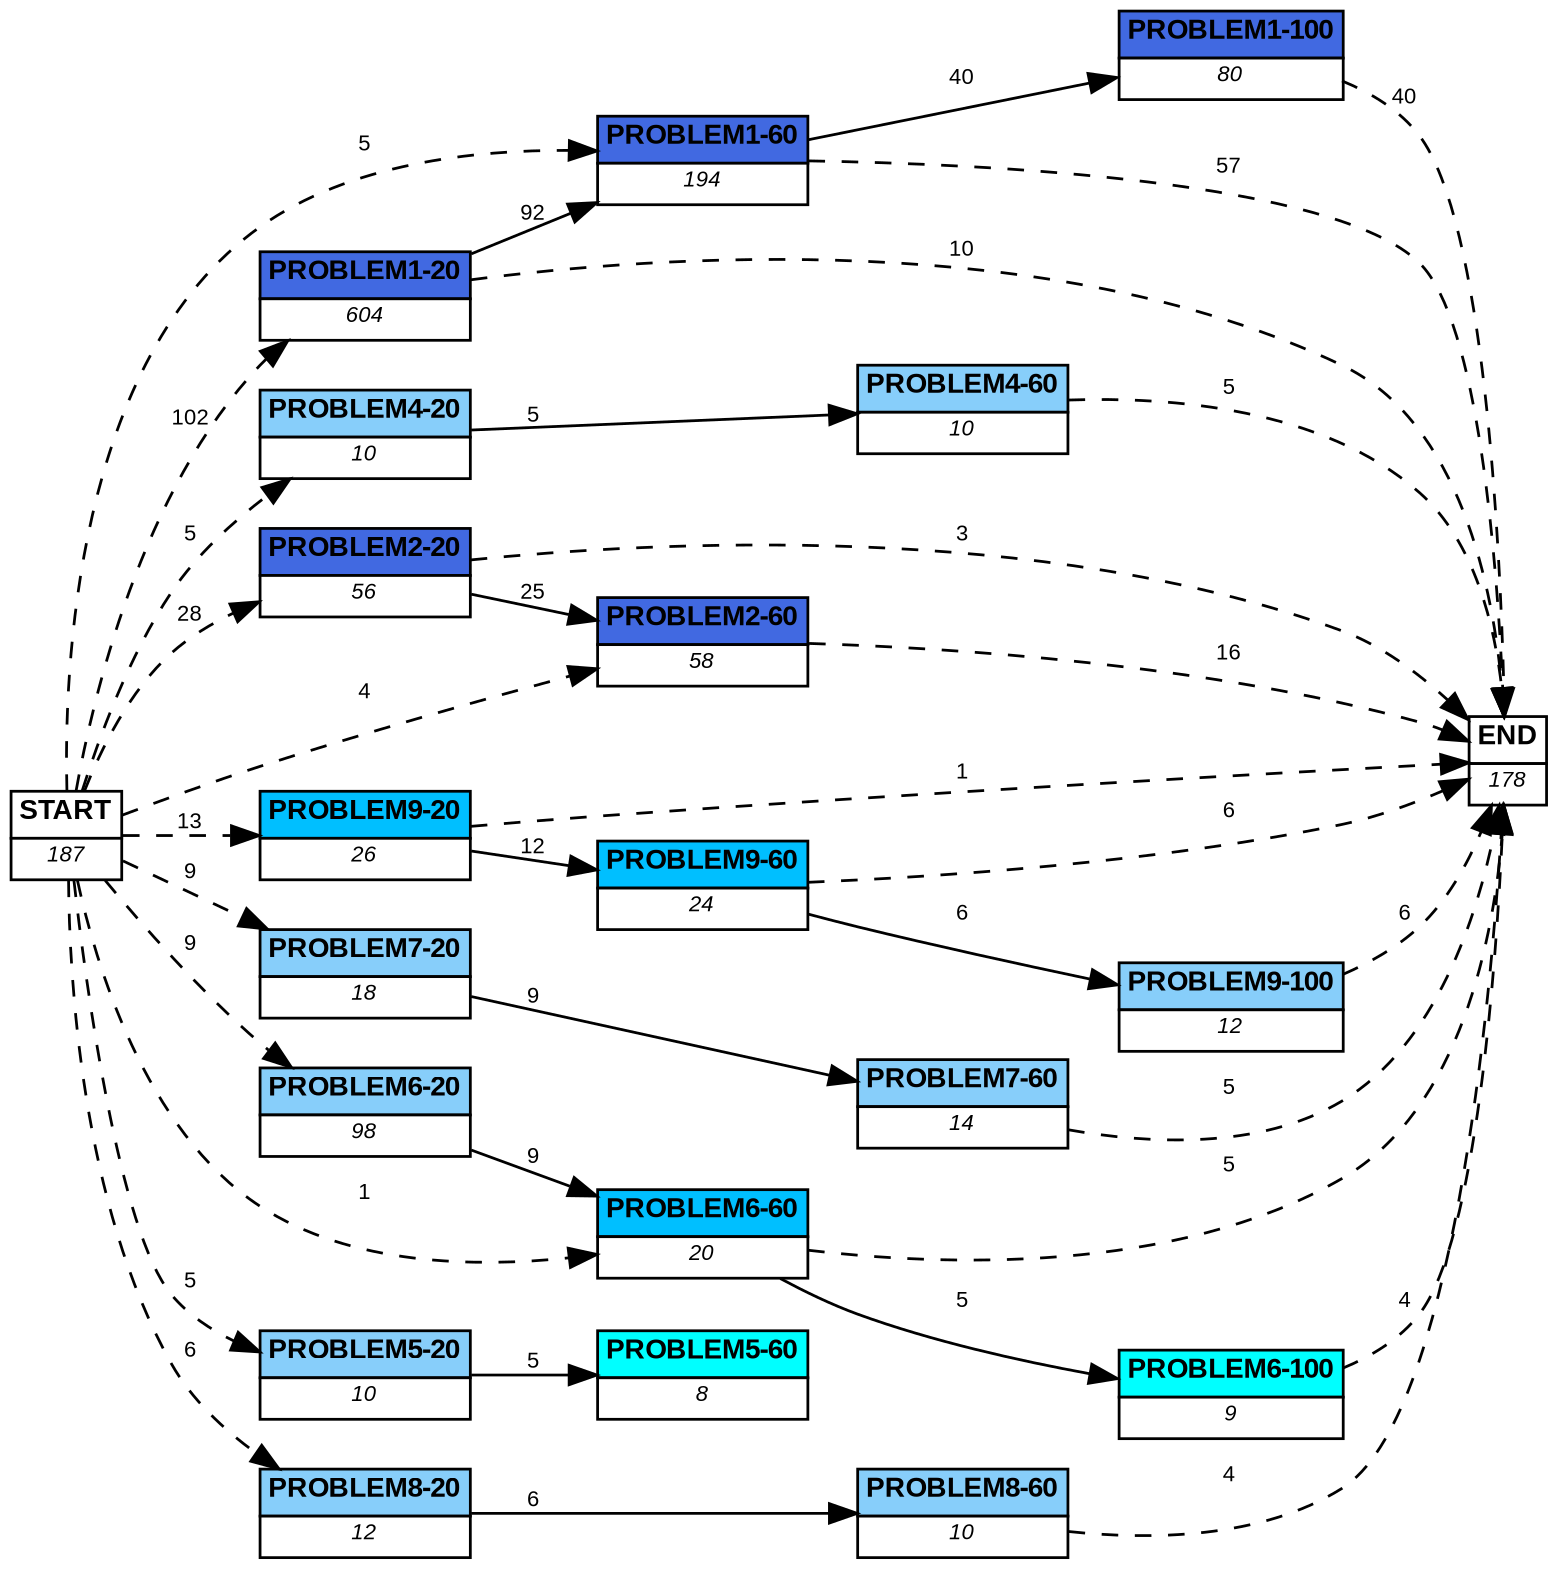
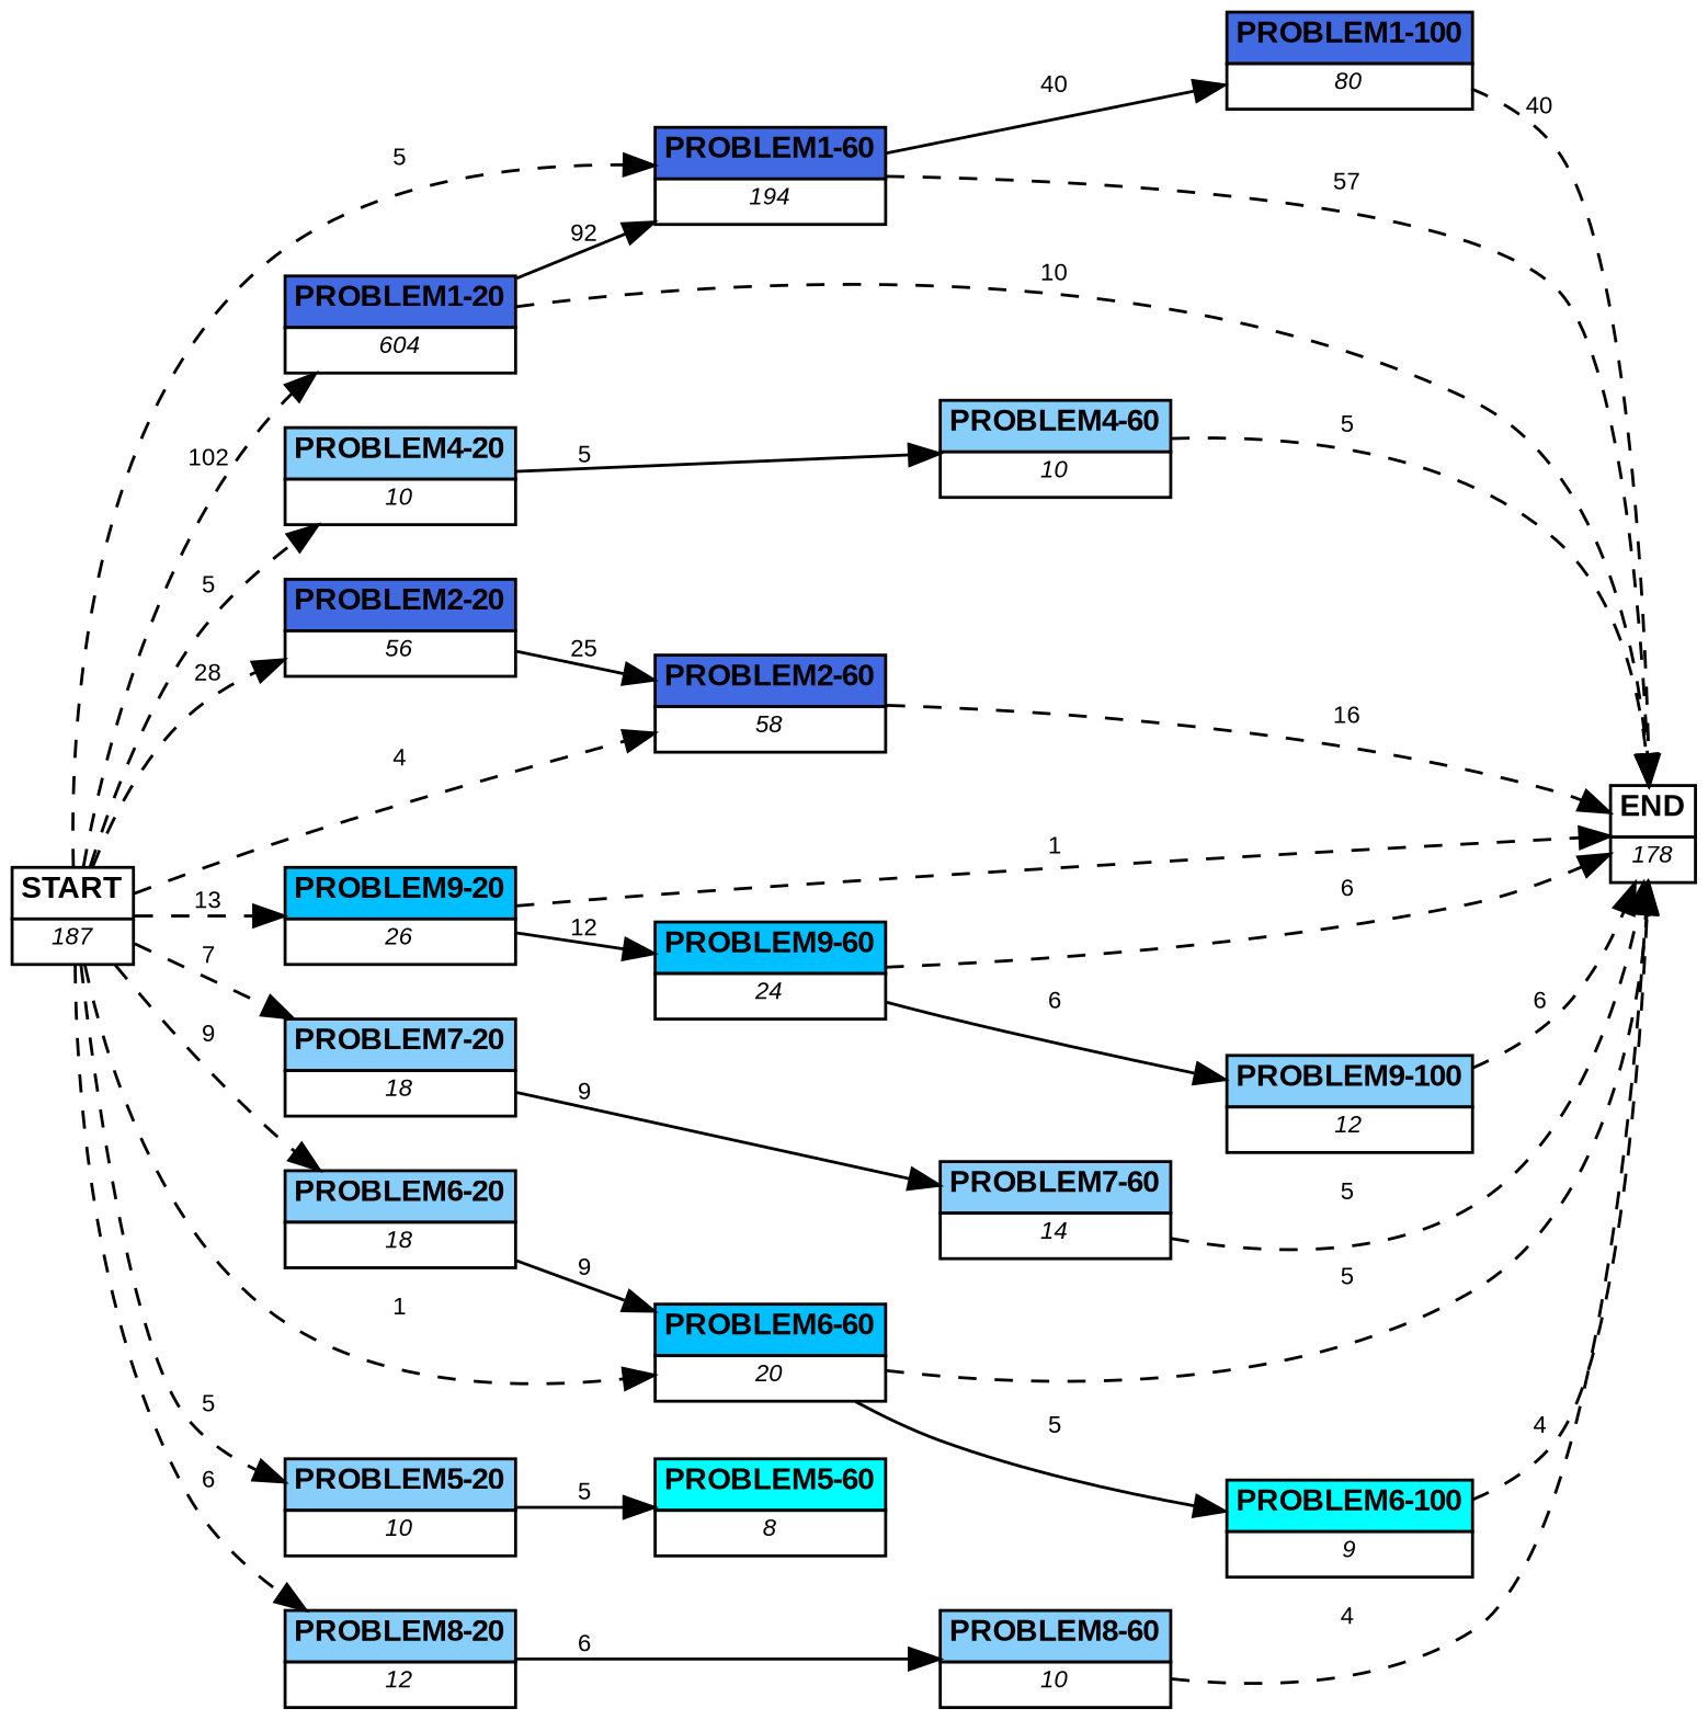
  digraph {
    fontname="Liberation Sans"
    rankdir=LR
    node [fontname="Liberation Sans" shape=plain]
    edge [fontname="Liberation Sans" fontsize=8 labelfloat=false style=dashed]
    n1 [label=<<table border="0" cellborder="1" cellspacing="0"><tr><td bgcolor="royalblue"><FONT face="Arial" POINT-SIZE="10"><b>PROBLEM1-60</b></FONT></td></tr><tr><td bgcolor="white"><FONT face="Arial" POINT-SIZE="8"><i>194</i></FONT></td></tr></table>>]
    n2 [label=<<table border="0" cellborder="1" cellspacing="0"><tr><td bgcolor="royalblue"><FONT face="Arial" POINT-SIZE="10"><b>PROBLEM1-100</b></FONT></td></tr><tr><td bgcolor="white"><FONT face="Arial" POINT-SIZE="8"><i>80</i></FONT></td></tr></table>>]
    n3 [label=<<table border="0" cellborder="1" cellspacing="0"><tr><td bgcolor="white"><FONT face="Arial" POINT-SIZE="10"><b>END</b></FONT></td></tr><tr><td bgcolor="white"><FONT face="Arial" POINT-SIZE="8"><i>178</i></FONT></td></tr></table>>]
    n4 [label=<<table border="0" cellborder="1" cellspacing="0"><tr><td bgcolor="royalblue"><FONT face="Arial" POINT-SIZE="10"><b>PROBLEM1-20</b></FONT></td></tr><tr><td bgcolor="white"><FONT face="Arial" POINT-SIZE="8"><i>604</i></FONT></td></tr></table>>]
    n5 [label=<<table border="0" cellborder="1" cellspacing="0"><tr><td bgcolor="lightskyblue"><FONT face="Arial" POINT-SIZE="10"><b>PROBLEM4-20</b></FONT></td></tr><tr><td bgcolor="white"><FONT face="Arial" POINT-SIZE="8"><i>10</i></FONT></td></tr></table>>]
    n6 [label=<<table border="0" cellborder="1" cellspacing="0"><tr><td bgcolor="lightskyblue"><FONT face="Arial" POINT-SIZE="10"><b>PROBLEM4-60</b></FONT></td></tr><tr><td bgcolor="white"><FONT face="Arial" POINT-SIZE="8"><i>10</i></FONT></td></tr></table>>]
    n7 [label=<<table border="0" cellborder="1" cellspacing="0"><tr><td bgcolor="royalblue"><FONT face="Arial" POINT-SIZE="10"><b>PROBLEM2-20</b></FONT></td></tr><tr><td bgcolor="white"><FONT face="Arial" POINT-SIZE="8"><i>56</i></FONT></td></tr></table>>]
    n8 [label=<<table border="0" cellborder="1" cellspacing="0"><tr><td bgcolor="royalblue"><FONT face="Arial" POINT-SIZE="10"><b>PROBLEM2-60</b></FONT></td></tr><tr><td bgcolor="white"><FONT face="Arial" POINT-SIZE="8"><i>58</i></FONT></td></tr></table>>]
    n9 [label=<<table border="0" cellborder="1" cellspacing="0"><tr><td bgcolor="deepskyblue"><FONT face="Arial" POINT-SIZE="10"><b>PROBLEM9-20</b></FONT></td></tr><tr><td bgcolor="white"><FONT face="Arial" POINT-SIZE="8"><i>26</i></FONT></td></tr></table>>]
    n10 [label=<<table border="0" cellborder="1" cellspacing="0"><tr><td bgcolor="deepskyblue"><FONT face="Arial" POINT-SIZE="10"><b>PROBLEM9-60</b></FONT></td></tr><tr><td bgcolor="white"><FONT face="Arial" POINT-SIZE="8"><i>24</i></FONT></td></tr></table>>]
    n11 [label=<<table border="0" cellborder="1" cellspacing="0"><tr><td bgcolor="lightskyblue"><FONT face="Arial" POINT-SIZE="10"><b>PROBLEM9-100</b></FONT></td></tr><tr><td bgcolor="white"><FONT face="Arial" POINT-SIZE="8"><i>12</i></FONT></td></tr></table>>]
    n12 [label=<<table border="0" cellborder="1" cellspacing="0"><tr><td bgcolor="lightskyblue"><FONT face="Arial" POINT-SIZE="10"><b>PROBLEM7-20</b></FONT></td></tr><tr><td bgcolor="white"><FONT face="Arial" POINT-SIZE="8"><i>18</i></FONT></td></tr></table>>]
    n13 [label=<<table border="0" cellborder="1" cellspacing="0"><tr><td bgcolor="lightskyblue"><FONT face="Arial" POINT-SIZE="10"><b>PROBLEM7-60</b></FONT></td></tr><tr><td bgcolor="white"><FONT face="Arial" POINT-SIZE="8"><i>14</i></FONT></td></tr></table>>]
-   n14 [label=<<table border="0" cellborder="1" cellspacing="0"><tr><td bgcolor="lightskyblue"><FONT face="Arial" POINT-SIZE="10"><b>PROBLEM6-20</b></FONT></td></tr><tr><td bgcolor="white"><FONT face="Arial" POINT-SIZE="8"><i>98</i></FONT></td></tr></table>>]
+   n14 [label=<<table border="0" cellborder="1" cellspacing="0"><tr><td bgcolor="lightskyblue"><FONT face="Arial" POINT-SIZE="10"><b>PROBLEM6-20</b></FONT></td></tr><tr><td bgcolor="white"><FONT face="Arial" POINT-SIZE="8"><i>18</i></FONT></td></tr></table>>]
    n15 [label=<<table border="0" cellborder="1" cellspacing="0"><tr><td bgcolor="deepskyblue"><FONT face="Arial" POINT-SIZE="10"><b>PROBLEM6-60</b></FONT></td></tr><tr><td bgcolor="white"><FONT face="Arial" POINT-SIZE="8"><i>20</i></FONT></td></tr></table>>]
    n16 [label=<<table border="0" cellborder="1" cellspacing="0"><tr><td bgcolor="aqua"><FONT face="Arial" POINT-SIZE="10"><b>PROBLEM6-100</b></FONT></td></tr><tr><td bgcolor="white"><FONT face="Arial" POINT-SIZE="8"><i>9</i></FONT></td></tr></table>>]
    n17 [label=<<table border="0" cellborder="1" cellspacing="0"><tr><td bgcolor="lightskyblue"><FONT face="Arial" POINT-SIZE="10"><b>PROBLEM5-20</b></FONT></td></tr><tr><td bgcolor="white"><FONT face="Arial" POINT-SIZE="8"><i>10</i></FONT></td></tr></table>>]
    n18 [label=<<table border="0" cellborder="1" cellspacing="0"><tr><td bgcolor="aqua"><FONT face="Arial" POINT-SIZE="10"><b>PROBLEM5-60</b></FONT></td></tr><tr><td bgcolor="white"><FONT face="Arial" POINT-SIZE="8"><i>8</i></FONT></td></tr></table>>]
    n19 [label=<<table border="0" cellborder="1" cellspacing="0"><tr><td bgcolor="lightskyblue"><FONT face="Arial" POINT-SIZE="10"><b>PROBLEM8-20</b></FONT></td></tr><tr><td bgcolor="white"><FONT face="Arial" POINT-SIZE="8"><i>12</i></FONT></td></tr></table>>]
    n20 [label=<<table border="0" cellborder="1" cellspacing="0"><tr><td bgcolor="lightskyblue"><FONT face="Arial" POINT-SIZE="10"><b>PROBLEM8-60</b></FONT></td></tr><tr><td bgcolor="white"><FONT face="Arial" POINT-SIZE="8"><i>10</i></FONT></td></tr></table>>]
    n21 [label=<<table border="0" cellborder="1" cellspacing="0"><tr><td bgcolor="white"><FONT face="Arial" POINT-SIZE="10"><b>START</b></FONT></td></tr><tr><td bgcolor="white"><FONT face="Arial" POINT-SIZE="8"><i>187</i></FONT></td></tr></table>>]
    n1 -> n2 [label=40 style=""]
    n1 -> n3 [label=57]
    n2 -> n3 [label=40]
    n4 -> n1 [label=92 style=""]
    n4 -> n3 [label=10]
    n5 -> n6 [label=5 style=""]
    n6 -> n3 [label=5]
-   n7 -> n3 [label=3]
    n7 -> n8 [label=25 style=""]
    n8 -> n3 [label=16]
    n9 -> n3 [label=1]
    n9 -> n10 [label=12 style=""]
    n10 -> n3 [label=6]
    n10 -> n11 [label=6 style=""]
    n11 -> n3 [label=6]
    n12 -> n13 [label=9 style=""]
    n13 -> n3 [label=5]
    n14 -> n15 [label=9 style=""]
    n15 -> n3 [label=5]
    n15 -> n16 [label=5 style=""]
    n16 -> n3 [label=4]
    n17 -> n18 [label=5 style=""]
    n19 -> n20 [label=6 style=""]
    n20 -> n3 [label=4]
    n21 -> n1 [label=5]
    n21 -> n4 [label=102]
    n21 -> n5 [label=5]
    n21 -> n7 [label=28]
    n21 -> n8 [label=4]
    n21 -> n9 [label=13]
-   n21 -> n12 [label=9]
+   n21 -> n12 [label=7]
    n21 -> n14 [label=9]
    n21 -> n15 [label=1]
    n21 -> n17 [label=5]
    n21 -> n19 [label=6]
  }
